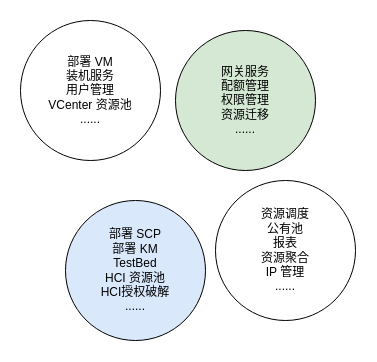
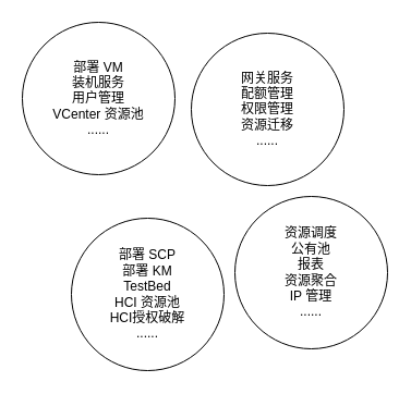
  <mxCell id="0" />
  <mxCell id="1" parent="0" />
  <mxCell id="2" value="部署 VM&lt;br&gt;装机服务&lt;br&gt;用户管理&lt;br&gt;VCenter 资源池&lt;br&gt;......" style="ellipse;whiteSpace=wrap;html=1;aspect=fixed;" vertex="1" parent="1"><mxGeometry x="20" y="20" width="140" height="140" as="geometry" /></mxCell>
- <mxCell id="3" value="网关服务&lt;br&gt;配额管理&lt;br&gt;权限管理&lt;br&gt;资源迁移&lt;br&gt;......" style="ellipse;whiteSpace=wrap;html=1;aspect=fixed;fillColor=#d5e8d4;" vertex="1" parent="1"><mxGeometry x="175" y="30" width="140" height="140" as="geometry" /></mxCell>
- <mxCell id="4" value="部署 SCP&lt;br&gt;部署 KM&lt;br&gt;TestBed&lt;br&gt;HCI 资源池&lt;br&gt;HCI授权破解&lt;br&gt;......" style="ellipse;whiteSpace=wrap;html=1;aspect=fixed;fillColor=#dae8fc;" vertex="1" parent="1"><mxGeometry x="65" y="200" width="140" height="140" as="geometry" /></mxCell>
+ <mxCell id="3" value="网关服务&lt;br&gt;配额管理&lt;br&gt;权限管理&lt;br&gt;资源迁移&lt;br&gt;......" style="ellipse;whiteSpace=wrap;html=1;aspect=fixed;" vertex="1" parent="1"><mxGeometry x="175" y="30" width="140" height="140" as="geometry" /></mxCell>
+ <mxCell id="4" value="部署 SCP&lt;br&gt;部署 KM&lt;br&gt;TestBed&lt;br&gt;HCI 资源池&lt;br&gt;HCI授权破解&lt;br&gt;......" style="ellipse;whiteSpace=wrap;html=1;aspect=fixed;" vertex="1" parent="1"><mxGeometry x="65" y="200" width="140" height="140" as="geometry" /></mxCell>
  <mxCell id="5" value="资源调度&lt;br&gt;公有池&lt;br&gt;报表&lt;br&gt;资源聚合&lt;br&gt;IP 管理&lt;br&gt;......&lt;br&gt;" style="ellipse;whiteSpace=wrap;html=1;aspect=fixed;" vertex="1" parent="1"><mxGeometry x="215" y="180" width="140" height="140" as="geometry" /></mxCell>
